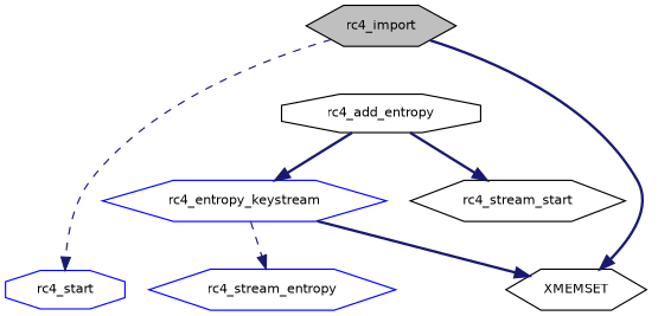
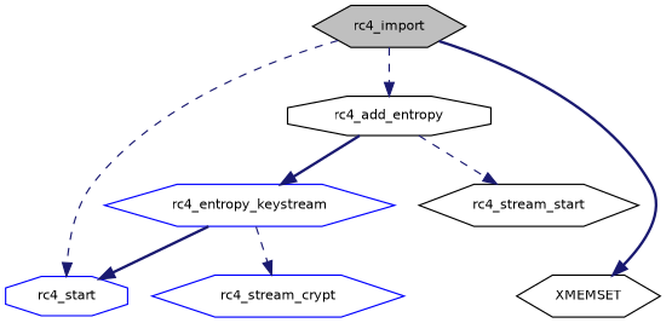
  digraph {
    rankdir=TB
    node [color=black fillcolor=white fontname=Helvetica fontsize=10 shape=hexagon style=filled]
    edge [color=midnightblue fontname=Helvetica fontsize=10 labelfontname=Helvetica labelfontsize=10 style=dashed]
    n1 [fillcolor=grey75 fontcolor=black height=0.2 label=rc4_import width=0.4]
    n2 [height=0.2 label=rc4_add_entropy shape=octagon width=0.4]
    n3 [color=blue height=0.2 label=rc4_start shape=octagon width=0.4]
    n4 [height=0.2 label=XMEMSET width=0.4]
    n5 [color=blue height=0.2 label=rc4_entropy_keystream width=0.4]
    n6 [height=0.2 label=rc4_stream_start width=0.4]
-   n7 [color=blue height=0.2 label=rc4_stream_entropy width=0.4]
+   n7 [color=blue height=0.2 label=rc4_stream_crypt width=0.4]
+   n1 -> n2
    n1 -> n3
    n1 -> n4 [style=bold]
    n2 -> n5 [style=bold]
-   n2 -> n6 [style=bold]
-   n5 -> n4 [style=bold]
+   n2 -> n6
+   n5 -> n3 [style=bold]
    n5 -> n7
  }
